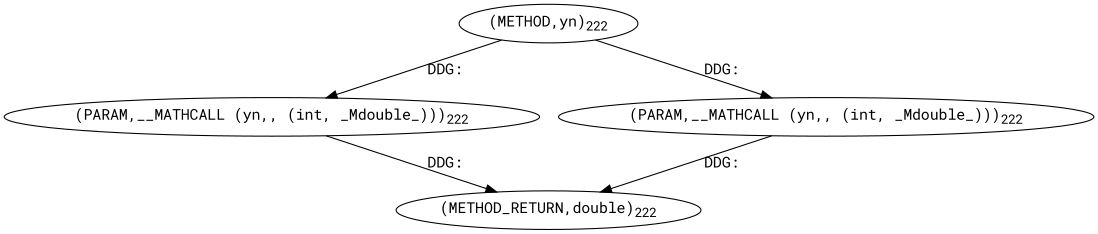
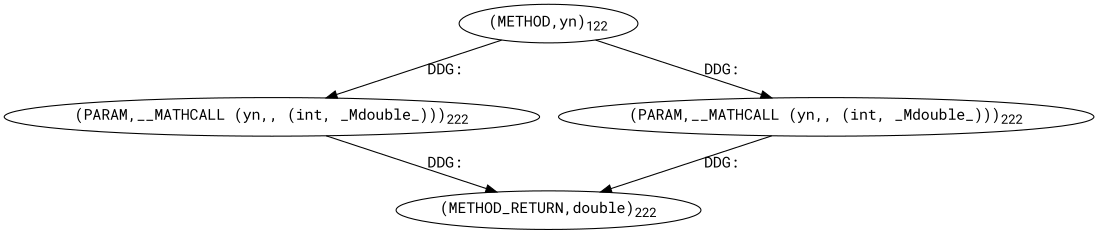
  digraph {
    fontname="Roboto Mono"
    node [fontname="Roboto Mono"]
    edge [fontname="Roboto Mono"]
-   n1 [label=<(METHOD,yn)<SUB>222</SUB>>]
+   n1 [label=<(METHOD,yn)<SUB>122</SUB>>]
    n2 [label=<(PARAM,__MATHCALL (yn,, (int, _Mdouble_)))<SUB>222</SUB>>]
    n3 [label=<(PARAM,__MATHCALL (yn,, (int, _Mdouble_)))<SUB>222</SUB>>]
    n4 [label=<(METHOD_RETURN,double)<SUB>222</SUB>>]
    n1 -> n2 [label="DDG: "]
    n1 -> n3 [label="DDG: "]
    n2 -> n4 [label="DDG: "]
    n3 -> n4 [label="DDG: "]
  }
